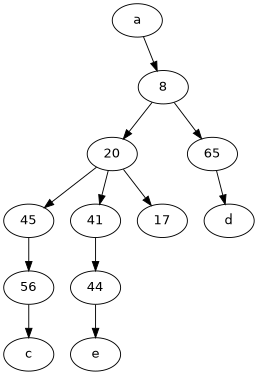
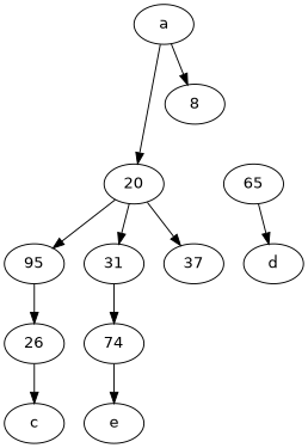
  digraph {
    fontname="DejaVu Sans"
    node [fontname="DejaVu Sans"]
    edge [fontname="DejaVu Sans"]
    a
    8
    n3 [label=20]
    n4 [label=65]
-   45
-   26 [label=56]
+   45 [label=95]
+   26
    c
-   44
+   44 [label=74]
    e
-   41
-   17
+   41 [label=31]
+   17 [label=37]
    d
    a -> 8
-   8 -> n3
-   8 -> n4
+   a -> n3
    n3 -> 45
    n3 -> 41
    n3 -> 17
    n4 -> d
    45 -> 26
    26 -> c
    44 -> e
    41 -> 44
  }
